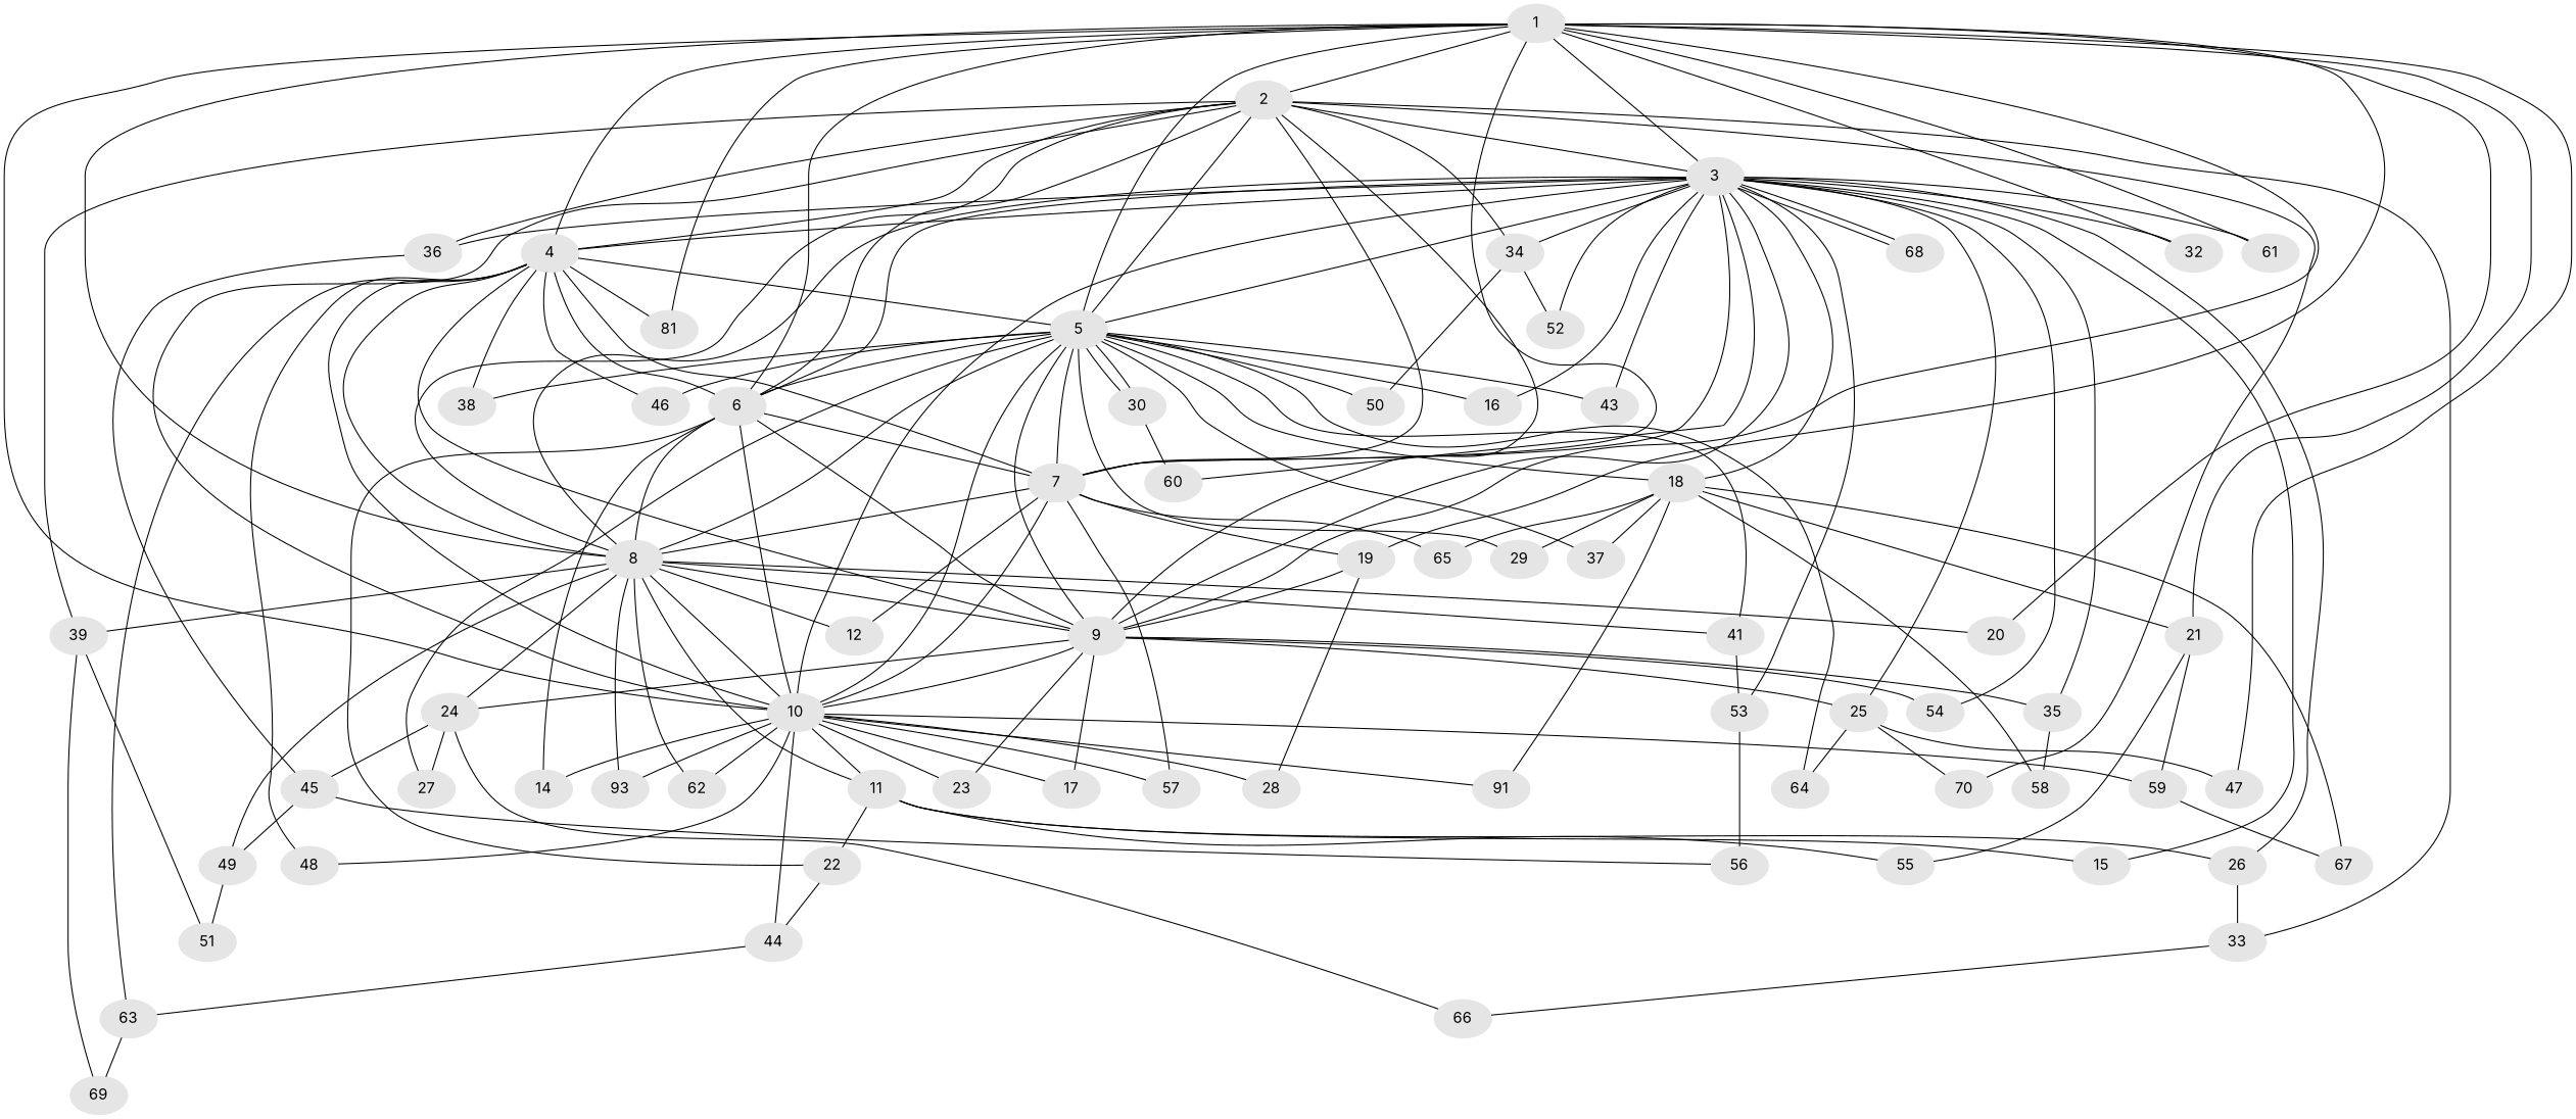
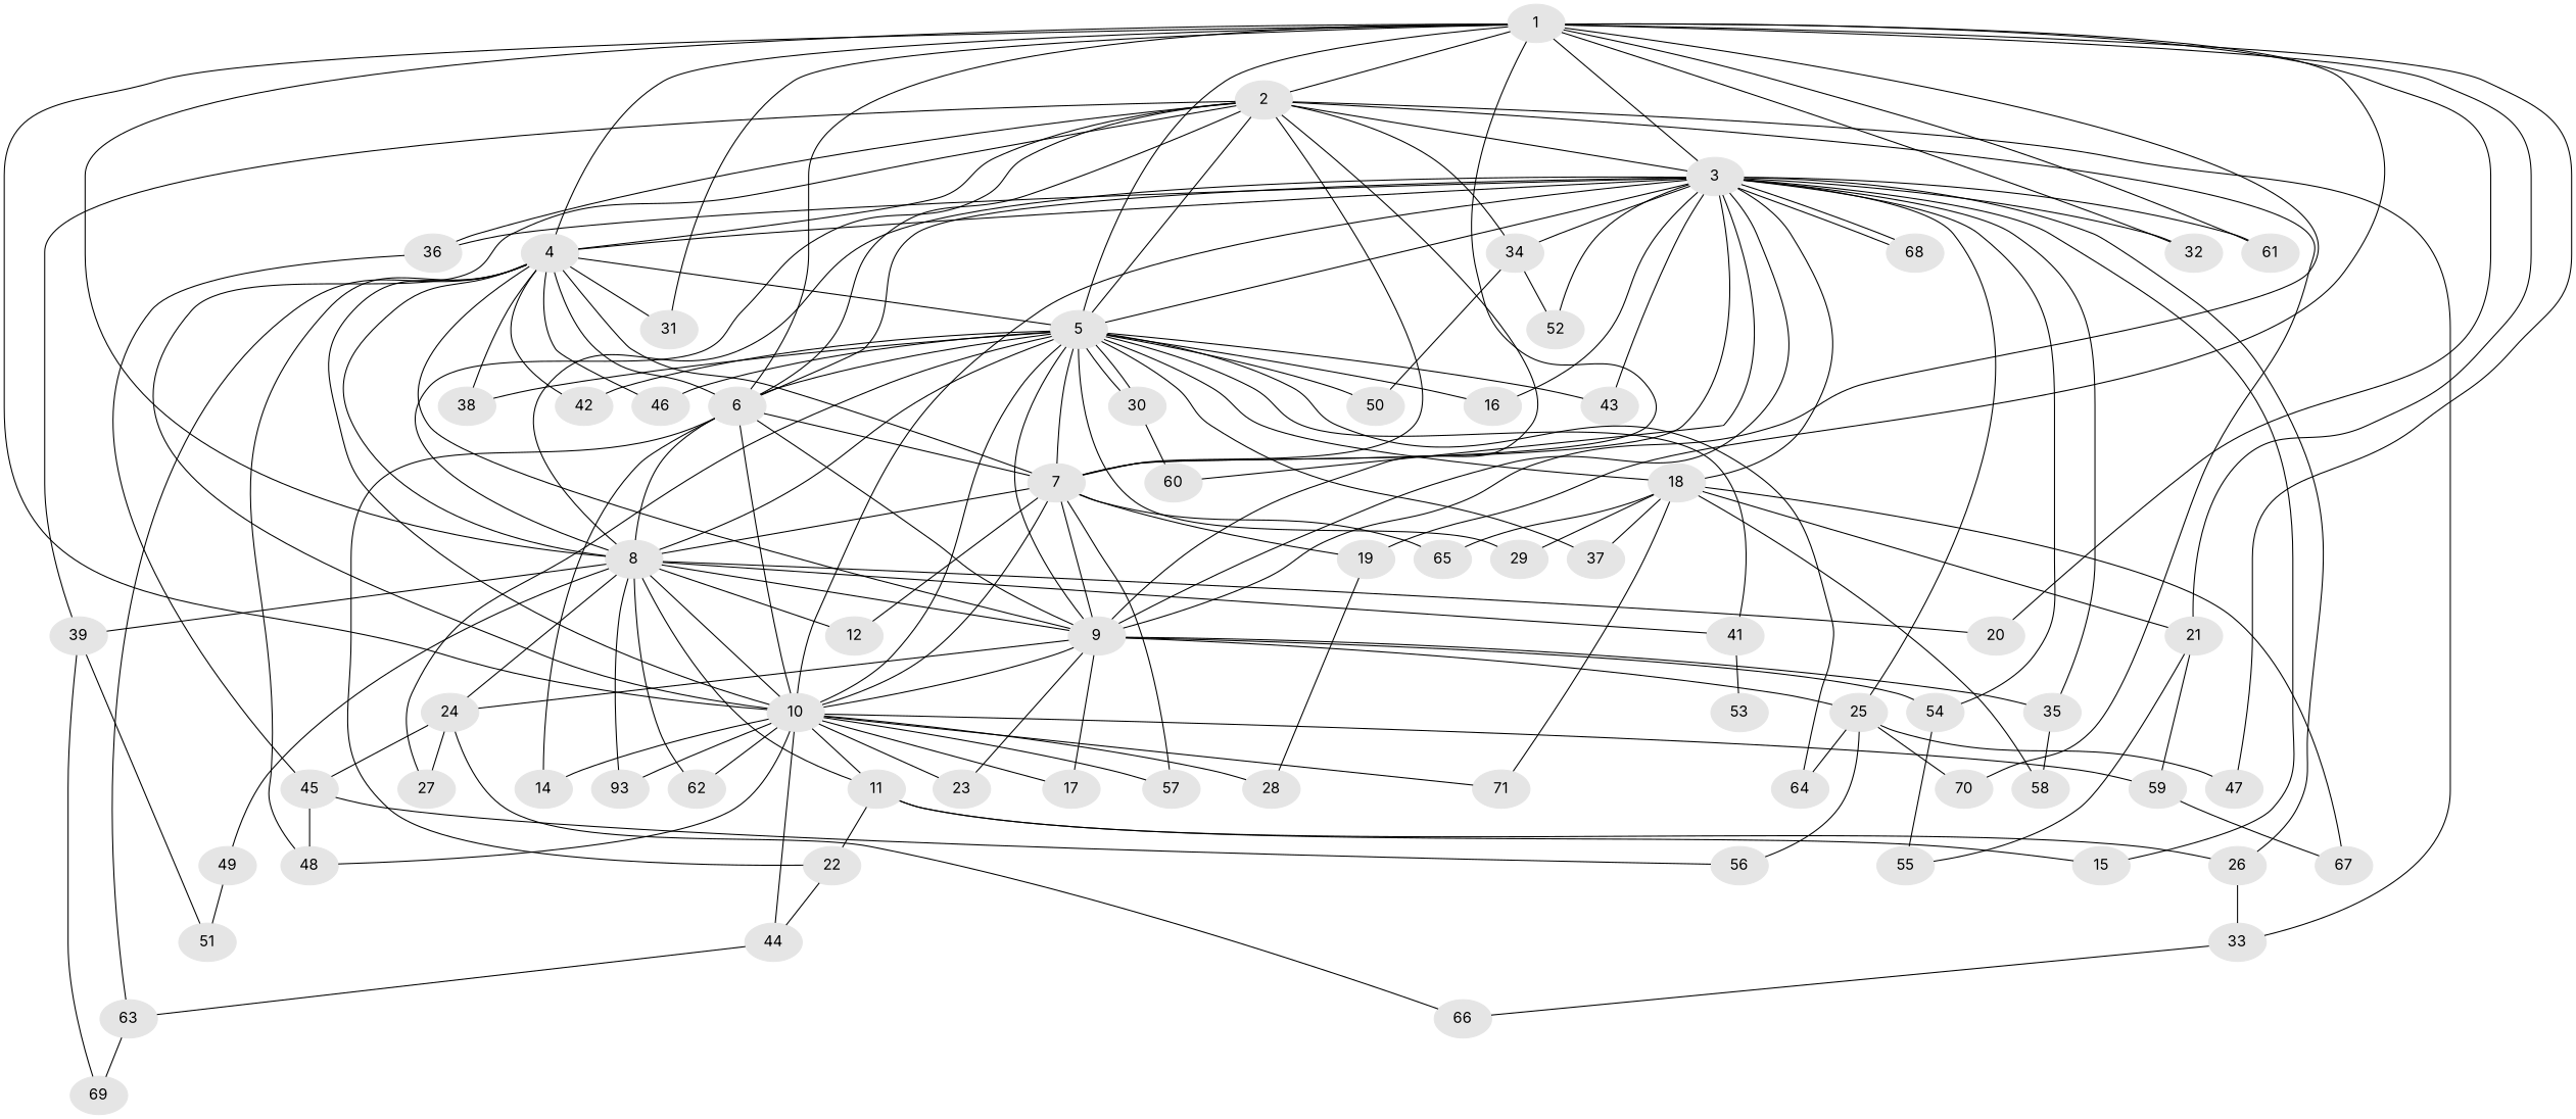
  graph {
    fontname=Inter
    node [color=gray90 fontname=Inter style=filled]
    edge [fontname=Inter]
    1
    2
    3
    4
    5
    6
    7
    8
    9
    10
    19
    20
    21
-   31 [label=81]
+   31
    32
    47
    61
    33
    34
    36
    39
    70
    15
    16
    18
    25
    26
    35
    43
    52
    53
    54
    60
    68
    38
+   42
    46
    48
    63
    27
    29
    30
    37
    41
    50
    64
    14
    22
    12
    57
    65
    11
    n53 [label=93]
    24
    49
    62
    17
    23
    28
    44
    59
-   71 [label=91]
+   71
    55
    66
    45
    51
    69
    58
    67
    56
    1 -- 2
    1 -- 3
    1 -- 4
    1 -- 5
    1 -- 6
    1 -- 7
    1 -- 8
    1 -- 9
    1 -- 10
    1 -- 19
    1 -- 20
    1 -- 21
    1 -- 31
    1 -- 32
    1 -- 47
    1 -- 61
    2 -- 3
    2 -- 4
    2 -- 5
    2 -- 6
    2 -- 7
    2 -- 8
    2 -- 9
    2 -- 10
    2 -- 33
    2 -- 34
    2 -- 36
    2 -- 39
    2 -- 70
    3 -- 4
    3 -- 5
    3 -- 6
    3 -- 7
    3 -- 8
    3 -- 9
    3 -- 10
    3 -- 32
    3 -- 61
    3 -- 34
    3 -- 36
    3 -- 15
    3 -- 16
    3 -- 18
    3 -- 25
    3 -- 26
    3 -- 35
    3 -- 43
    3 -- 52
-   3 -- 53
    3 -- 54
    3 -- 60
    3 -- 68
    3 -- 68
    4 -- 5
    4 -- 6
    4 -- 7
    4 -- 8
    4 -- 9
    4 -- 10
    4 -- 31
    4 -- 38
+   4 -- 42
    4 -- 46
    4 -- 48
    4 -- 63
    5 -- 6
    5 -- 7
    5 -- 8
    5 -- 9
    5 -- 10
    5 -- 16
    5 -- 18
    5 -- 43
    5 -- 38
+   5 -- 42
    5 -- 46
    5 -- 27
    5 -- 29
    5 -- 30
    5 -- 30
    5 -- 37
    5 -- 41
    5 -- 50
    5 -- 64
    6 -- 7
    6 -- 8
    6 -- 9
    6 -- 10
    6 -- 14
    6 -- 22
    7 -- 8
-   19 -- 9
+   7 -- 9
    7 -- 10
    7 -- 19
    7 -- 12
    7 -- 57
    7 -- 65
    8 -- 9
    8 -- 10
    8 -- 20
    8 -- 39
    8 -- 41
    8 -- 12
    8 -- 11
    8 -- n53
    8 -- 24
    8 -- 49
    8 -- 62
    9 -- 10
    9 -- 25
    9 -- 35
    9 -- 54
    9 -- 24
    9 -- 17
    9 -- 23
    10 -- 48
    10 -- 14
    10 -- 57
    10 -- 11
    10 -- n53
    10 -- 62
    10 -- 17
    10 -- 23
    10 -- 28
    10 -- 44
    10 -- 59
    10 -- 71
    19 -- 28
    21 -- 59
    21 -- 55
    33 -- 66
    34 -- 52
    34 -- 50
    36 -- 45
    39 -- 51
    39 -- 69
    18 -- 21
    18 -- 29
    18 -- 37
    18 -- 65
    18 -- 71
    18 -- 58
    18 -- 67
    25 -- 47
    25 -- 70
    25 -- 64
    26 -- 33
    35 -- 58
-   53 -- 56
+   25 -- 56
    63 -- 69
    30 -- 60
    41 -- 53
    22 -- 44
    11 -- 15
    11 -- 26
    11 -- 22
-   11 -- 55
+   54 -- 55
    24 -- 27
    24 -- 66
    24 -- 45
    49 -- 51
    44 -- 63
    59 -- 67
-   45 -- 49
+   45 -- 48
    45 -- 56
  }
